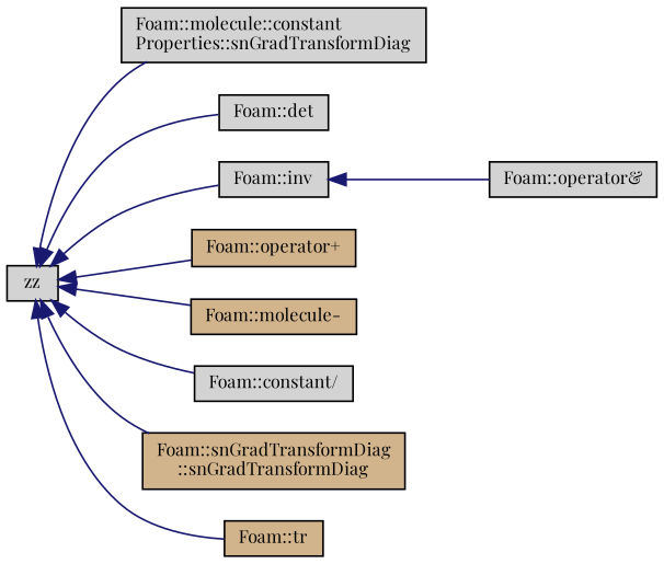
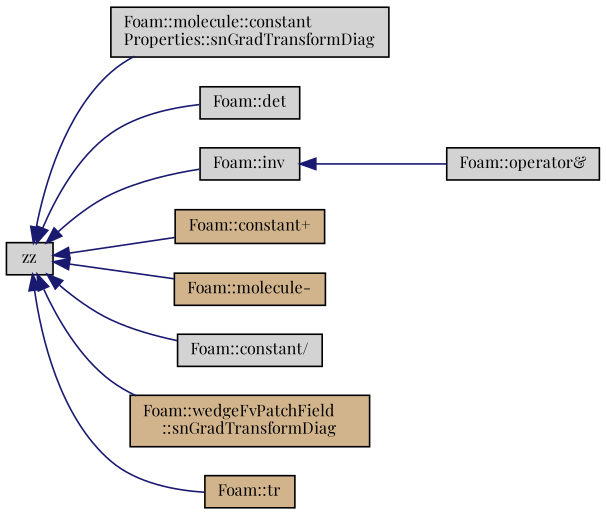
  digraph {
    fontname="Playfair Display"
    rankdir=LR
    node [color=black fillcolor=lightgrey fontname="Playfair Display" fontsize=10 shape=record style=filled]
    edge [color=midnightblue dir=back fontname="Playfair Display" fontsize=10 labelfontname=FreeSans labelfontsize=10 style=solid]
    n1 [fontcolor=black height=0.2 label=zz width=0.4]
    n2 [height=0.2 label="Foam::molecule::constant\lProperties::snGradTransformDiag" width=0.4]
    n3 [height=0.2 label="Foam::det" width=0.4]
    n4 [height=0.2 label="Foam::inv" width=0.4]
-   n5 [fillcolor=tan height=0.2 label="Foam::operator+" width=0.4]
+   n5 [fillcolor=tan height=0.2 label="Foam::constant+" width=0.4]
    n6 [fillcolor=tan height=0.2 label="Foam::molecule-" width=0.4]
    n7 [height=0.2 label="Foam::constant/" width=0.4]
-   n8 [fillcolor=tan height=0.2 label="Foam::snGradTransformDiag\l::snGradTransformDiag" width=0.4]
+   n8 [fillcolor=tan height=0.2 label="Foam::wedgeFvPatchField\l::snGradTransformDiag" width=0.4]
    n9 [fillcolor=tan height=0.2 label="Foam::tr" width=0.4]
    n10 [height=0.2 label="Foam::operator&" width=0.4]
    n1 -> n2
    n1 -> n3
    n1 -> n4
    n1 -> n5
    n1 -> n6
    n1 -> n7
    n1 -> n8
    n1 -> n9
    n4 -> n10
  }
